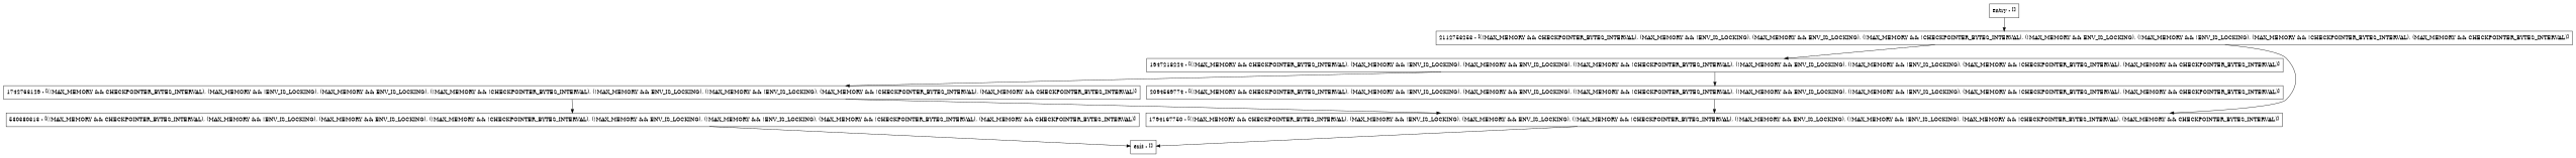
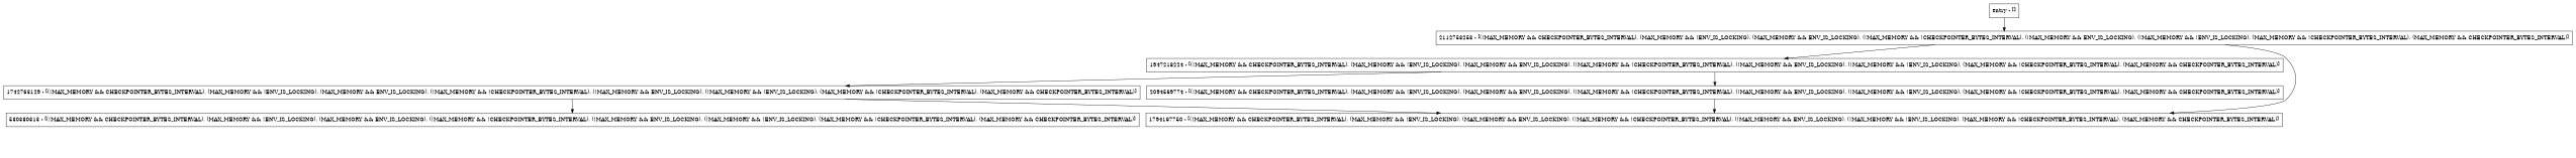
  digraph {
    node [shape=record]
    n1 [label="entry - []"]
    n2 [label="2112753253 - [(!MAX_MEMORY && CHECKPOINTER_BYTES_INTERVAL), (MAX_MEMORY && !ENV_IS_LOCKING), (MAX_MEMORY && ENV_IS_LOCKING), (!MAX_MEMORY && !CHECKPOINTER_BYTES_INTERVAL), (!MAX_MEMORY && ENV_IS_LOCKING), (!MAX_MEMORY && !ENV_IS_LOCKING), (MAX_MEMORY && !CHECKPOINTER_BYTES_INTERVAL), (MAX_MEMORY && CHECKPOINTER_BYTES_INTERVAL)]"]
-   n3 [label="exit - []"]
    n4 [label="1947218224 - [(!MAX_MEMORY && CHECKPOINTER_BYTES_INTERVAL), (MAX_MEMORY && !ENV_IS_LOCKING), (MAX_MEMORY && ENV_IS_LOCKING), (!MAX_MEMORY && !CHECKPOINTER_BYTES_INTERVAL), (!MAX_MEMORY && ENV_IS_LOCKING), (!MAX_MEMORY && !ENV_IS_LOCKING), (MAX_MEMORY && !CHECKPOINTER_BYTES_INTERVAL), (MAX_MEMORY && CHECKPOINTER_BYTES_INTERVAL)]"]
    n5 [label="1794167750 - [(!MAX_MEMORY && CHECKPOINTER_BYTES_INTERVAL), (MAX_MEMORY && !ENV_IS_LOCKING), (MAX_MEMORY && ENV_IS_LOCKING), (!MAX_MEMORY && !CHECKPOINTER_BYTES_INTERVAL), (!MAX_MEMORY && ENV_IS_LOCKING), (!MAX_MEMORY && !ENV_IS_LOCKING), (MAX_MEMORY && !CHECKPOINTER_BYTES_INTERVAL), (MAX_MEMORY && CHECKPOINTER_BYTES_INTERVAL)]"]
    n6 [label="1742763129 - [(!MAX_MEMORY && CHECKPOINTER_BYTES_INTERVAL), (MAX_MEMORY && !ENV_IS_LOCKING), (MAX_MEMORY && ENV_IS_LOCKING), (!MAX_MEMORY && !CHECKPOINTER_BYTES_INTERVAL), (!MAX_MEMORY && ENV_IS_LOCKING), (!MAX_MEMORY && !ENV_IS_LOCKING), (MAX_MEMORY && !CHECKPOINTER_BYTES_INTERVAL), (MAX_MEMORY && CHECKPOINTER_BYTES_INTERVAL)]"]
    n7 [label="2094569774 - [(!MAX_MEMORY && CHECKPOINTER_BYTES_INTERVAL), (MAX_MEMORY && !ENV_IS_LOCKING), (MAX_MEMORY && ENV_IS_LOCKING), (!MAX_MEMORY && !CHECKPOINTER_BYTES_INTERVAL), (!MAX_MEMORY && ENV_IS_LOCKING), (!MAX_MEMORY && !ENV_IS_LOCKING), (MAX_MEMORY && !CHECKPOINTER_BYTES_INTERVAL), (MAX_MEMORY && CHECKPOINTER_BYTES_INTERVAL)]"]
    n8 [label="530380313 - [(!MAX_MEMORY && CHECKPOINTER_BYTES_INTERVAL), (MAX_MEMORY && !ENV_IS_LOCKING), (MAX_MEMORY && ENV_IS_LOCKING), (!MAX_MEMORY && !CHECKPOINTER_BYTES_INTERVAL), (!MAX_MEMORY && ENV_IS_LOCKING), (!MAX_MEMORY && !ENV_IS_LOCKING), (MAX_MEMORY && !CHECKPOINTER_BYTES_INTERVAL), (MAX_MEMORY && CHECKPOINTER_BYTES_INTERVAL)]"]
    n1 -> n2
    n2 -> n4
    n2 -> n5
    n4 -> n6
    n4 -> n7
-   n5 -> n3
    n6 -> n5
    n6 -> n8
    n7 -> n5
-   n8 -> n3
  }
